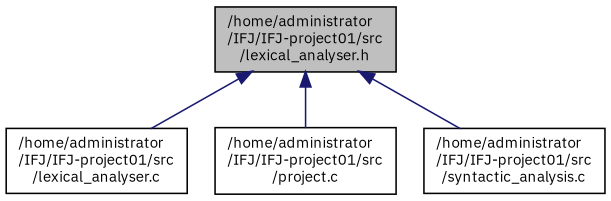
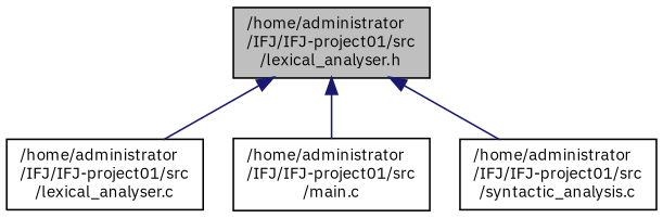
  digraph {
    fontname="IBM Plex Sans"
    node [color=black fillcolor=white fontname="IBM Plex Sans" fontsize=10 shape=record style=filled]
    edge [color=midnightblue dir=back fontname="IBM Plex Sans" fontsize=10 labelfontname=Helvetica labelfontsize=10 style=solid]
    n1 [fillcolor=grey75 fontcolor=black height=0.2 label="/home/administrator\l/IFJ/IFJ-project01/src\l/lexical_analyser.h" width=0.4]
    n2 [height=0.2 label="/home/administrator\l/IFJ/IFJ-project01/src\l/lexical_analyser.c" width=0.4]
-   n3 [height=0.2 label="/home/administrator\l/IFJ/IFJ-project01/src\l/project.c" width=0.4]
+   n3 [height=0.2 label="/home/administrator\l/IFJ/IFJ-project01/src\l/main.c" width=0.4]
    n4 [height=0.2 label="/home/administrator\l/IFJ/IFJ-project01/src\l/syntactic_analysis.c" width=0.4]
    n1 -> n2
    n1 -> n3
    n1 -> n4
  }
